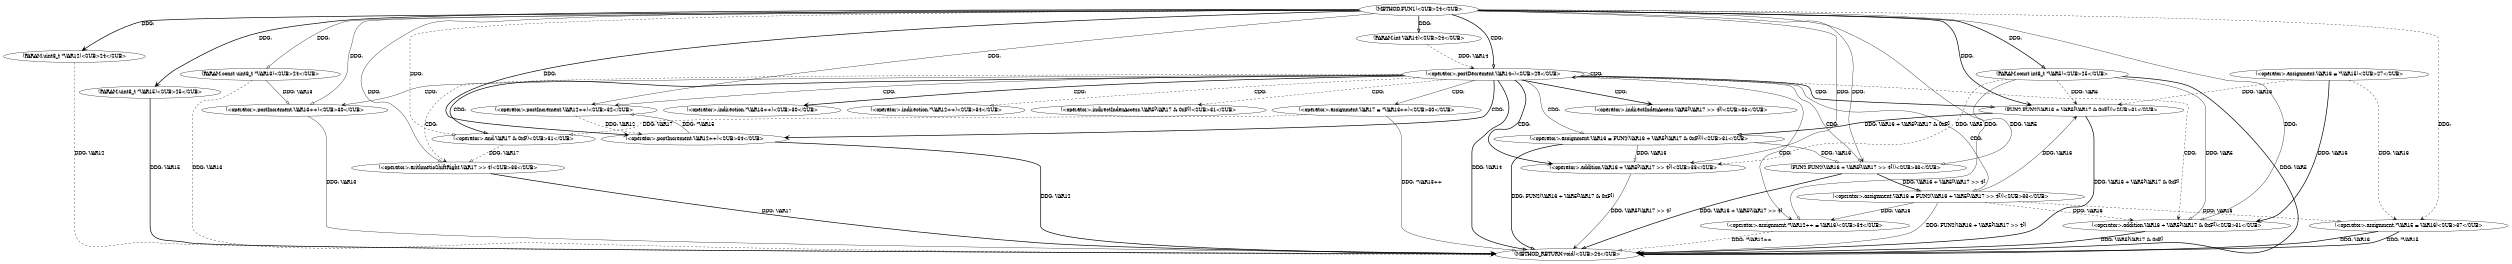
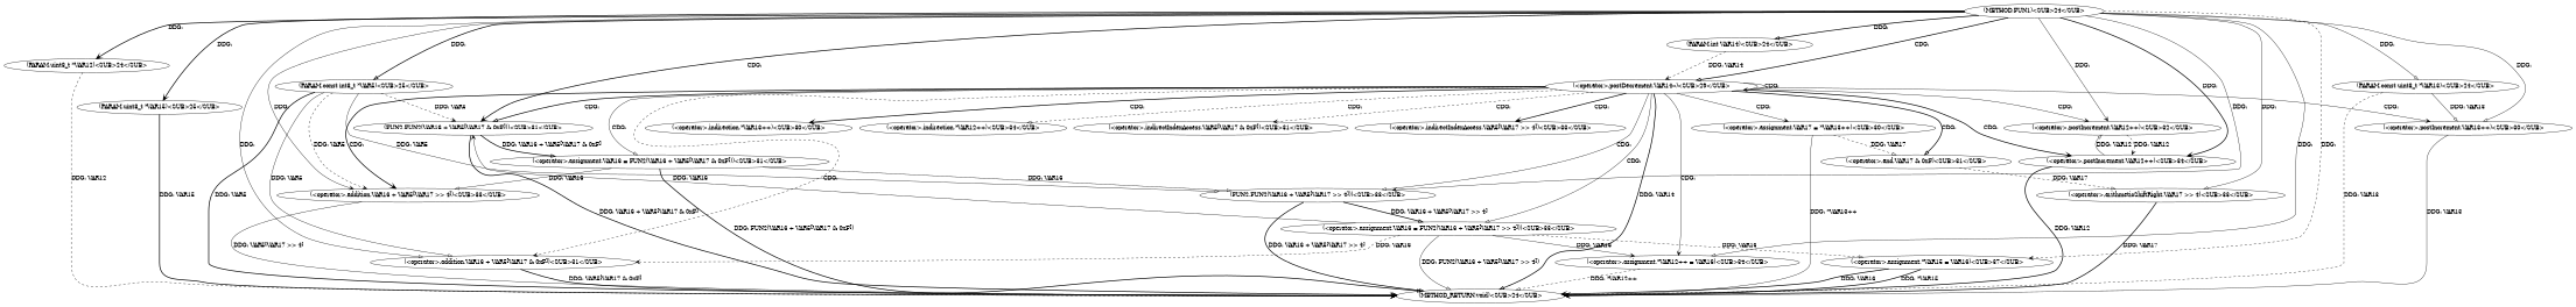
  digraph {
    edge [arrowhead=vee style=solid]
    n1 [label="(METHOD,FUN1)<SUB>24</SUB>"]
    n2 [label="(PARAM,uint8_t *VAR12)<SUB>24</SUB>"]
    n3 [label="(PARAM,const uint8_t *VAR13)<SUB>24</SUB>"]
    n4 [label="(PARAM,int VAR14)<SUB>24</SUB>"]
    n5 [label="(PARAM,uint8_t *VAR15)<SUB>25</SUB>"]
    n6 [label="(PARAM,const int8_t *VAR5)<SUB>25</SUB>"]
    n7 [label="(&lt;operator&gt;.assignment,*VAR15 = VAR16)<SUB>37</SUB>"]
    n8 [label="(&lt;operator&gt;.postDecrement,VAR14--)<SUB>29</SUB>"]
    n9 [label="(&lt;operator&gt;.assignment,*VAR12++ = VAR16)<SUB>34</SUB>"]
    n10 [label="(FUN2,FUN2(VAR16 + VAR5[VAR17 &amp; 0xF]))<SUB>31</SUB>"]
    n11 [label="(FUN2,FUN2(VAR16 + VAR5[VAR17 &gt;&gt; 4]))<SUB>33</SUB>"]
    n12 [label="(&lt;operator&gt;.postIncrement,VAR13++)<SUB>30</SUB>"]
    n13 [label="(&lt;operator&gt;.addition,VAR16 + VAR5[VAR17 &amp; 0xF])<SUB>31</SUB>"]
    n14 [label="(&lt;operator&gt;.postIncrement,VAR12++)<SUB>32</SUB>"]
    n15 [label="(&lt;operator&gt;.addition,VAR16 + VAR5[VAR17 &gt;&gt; 4])<SUB>33</SUB>"]
    n16 [label="(&lt;operator&gt;.postIncrement,VAR12++)<SUB>34</SUB>"]
    n17 [label="(&lt;operator&gt;.and,VAR17 &amp; 0xF)<SUB>31</SUB>"]
    n18 [label="(&lt;operator&gt;.arithmeticShiftRight,VAR17 &gt;&gt; 4)<SUB>33</SUB>"]
    n19 [label="(METHOD_RETURN,void)<SUB>24</SUB>"]
    n20 [label="(&lt;operator&gt;.assignment,VAR17 = *VAR13++)<SUB>30</SUB>"]
    n21 [label="(&lt;operator&gt;.assignment,VAR16 = FUN2(VAR16 + VAR5[VAR17 &amp; 0xF]))<SUB>31</SUB>"]
    n22 [label="(&lt;operator&gt;.assignment,VAR16 = FUN2(VAR16 + VAR5[VAR17 &gt;&gt; 4]))<SUB>33</SUB>"]
    n23 [label="(&lt;operator&gt;.indirection,*VAR13++)<SUB>30</SUB>"]
    n24 [label="(&lt;operator&gt;.indirection,*VAR12++)<SUB>34</SUB>"]
    n25 [label="(&lt;operator&gt;.indirectIndexAccess,VAR5[VAR17 &amp; 0xF])<SUB>31</SUB>"]
    n26 [label="(&lt;operator&gt;.indirectIndexAccess,VAR5[VAR17 &gt;&gt; 4])<SUB>33</SUB>"]
-   n27 [label="(&lt;operator&gt;.assignment,VAR16 = *VAR15)<SUB>27</SUB>"]
    n1 -> n2 [label="DDG: " style=bold]
    n1 -> n3 [arrowhead=onormal label="DDG: "]
    n1 -> n4 [arrowhead=onormal label="DDG: " style=bold]
    n1 -> n5 [label="DDG: " style=bold]
    n1 -> n6 [arrowhead=onormal label="DDG: " style=bold]
    n1 -> n7 [label="DDG: " style=dashed]
    n1 -> n8 [arrowhead=onormal label="CDG: " style=bold]
    n1 -> n9 [arrowhead=onormal label="DDG: "]
-   n1 -> n10 [label="DDG: " style=bold]
+   n1 -> n10 [label="CDG: " style=bold]
    n1 -> n11 [label="DDG: "]
    n1 -> n12 [arrowhead=onormal label="DDG: "]
    n1 -> n13 [arrowhead=onormal label="DDG: "]
    n1 -> n14 [label="DDG: "]
    n1 -> n15 [label="DDG: "]
    n1 -> n16 [label="DDG: " style=bold]
-   n1 -> n17 [arrowhead=onormal label="DDG: " style=dashed]
    n1 -> n18 [arrowhead=onormal label="DDG: "]
    n2 -> n19 [arrowhead=onormal label="DDG: VAR12" style=dashed]
    n3 -> n12 [arrowhead=onormal label="DDG: VAR13"]
    n3 -> n19 [arrowhead=onormal label="DDG: VAR13" style=dashed]
    n4 -> n8 [label="DDG: VAR14" style=dashed]
    n5 -> n19 [label="DDG: VAR15" style=bold]
    n6 -> n10 [label="DDG: VAR5" style=dashed]
    n6 -> n11 [arrowhead=onormal label="DDG: VAR5"]
    n6 -> n13 [arrowhead=onormal label="DDG: VAR5"]
    n6 -> n15 [label="DDG: VAR5" style=dashed]
    n6 -> n19 [arrowhead=onormal label="DDG: VAR5" style=bold]
    n7 -> n19 [label="DDG: *VAR15" style=bold]
    n7 -> n19 [label="DDG: VAR16" style=bold]
    n8 -> n8 [label="CDG: "]
    n8 -> n9 [label="CDG: "]
    n8 -> n10 [arrowhead=onormal label="CDG: " style=bold]
    n8 -> n11 [arrowhead=onormal label="CDG: "]
    n8 -> n12 [label="CDG: "]
    n8 -> n13 [label="CDG: " style=dashed]
    n8 -> n14 [label="CDG: "]
    n8 -> n15 [label="CDG: " style=bold]
    n8 -> n16 [label="CDG: " style=bold]
    n8 -> n17 [arrowhead=onormal label="CDG: " style=bold]
-   n8 -> n18 [label="CDG: " style=dashed]
    n8 -> n19 [arrowhead=onormal label="DDG: VAR14" style=bold]
    n8 -> n20 [label="CDG: "]
    n8 -> n21 [arrowhead=onormal label="CDG: "]
    n8 -> n22 [arrowhead=onormal label="CDG: "]
    n8 -> n23 [label="CDG: " style=bold]
    n8 -> n24 [arrowhead=onormal label="CDG: " style=dashed]
    n8 -> n25 [label="CDG: " style=dashed]
    n8 -> n26 [label="CDG: " style=bold]
    n9 -> n19 [arrowhead=onormal label="DDG: *VAR12++" style=dashed]
    n10 -> n19 [label="DDG: VAR16 + VAR5[VAR17 &amp; 0xF]" style=bold]
    n10 -> n21 [arrowhead=onormal label="DDG: VAR16 + VAR5[VAR17 &amp; 0xF]" style=bold]
    n11 -> n19 [arrowhead=onormal label="DDG: VAR16 + VAR5[VAR17 &gt;&gt; 4]" style=bold]
    n11 -> n22 [arrowhead=onormal label="DDG: VAR16 + VAR5[VAR17 &gt;&gt; 4]" style=bold]
    n12 -> n19 [arrowhead=onormal label="DDG: VAR13"]
    n13 -> n19 [label="DDG: VAR5[VAR17 &amp; 0xF]" style=bold]
    n14 -> n16 [label="DDG: VAR12" style=dashed]
    n15 -> n19 [label="DDG: VAR5[VAR17 &gt;&gt; 4]"]
-   n16 -> n14 [arrowhead=onormal label="DDG: *VAR15"]
+   n16 -> n14 [arrowhead=onormal label="DDG: VAR12"]
    n16 -> n19 [arrowhead=onormal label="DDG: VAR12" style=bold]
    n17 -> n18 [arrowhead=onormal label="DDG: VAR17" style=dashed]
    n18 -> n19 [label="DDG: VAR17" style=bold]
    n20 -> n17 [arrowhead=onormal label="DDG: VAR17" style=dashed]
    n20 -> n19 [arrowhead=onormal label="DDG: *VAR13++"]
    n21 -> n11 [arrowhead=onormal label="DDG: VAR16"]
    n21 -> n15 [arrowhead=onormal label="DDG: VAR16"]
    n21 -> n19 [arrowhead=onormal label="DDG: FUN2(VAR16 + VAR5[VAR17 &amp; 0xF])" style=bold]
    n22 -> n7 [arrowhead=onormal label="DDG: VAR16" style=dashed]
    n22 -> n9 [label="DDG: VAR16"]
    n22 -> n10 [label="DDG: VAR16"]
    n22 -> n13 [label="DDG: VAR16" style=dashed]
    n22 -> n19 [arrowhead=onormal label="DDG: FUN2(VAR16 + VAR5[VAR17 &gt;&gt; 4])"]
-   n27 -> n7 [label="DDG: VAR16" style=dashed]
-   n27 -> n10 [label="DDG: VAR16" style=dashed]
-   n27 -> n13 [label="DDG: VAR16" style=bold]
  }
